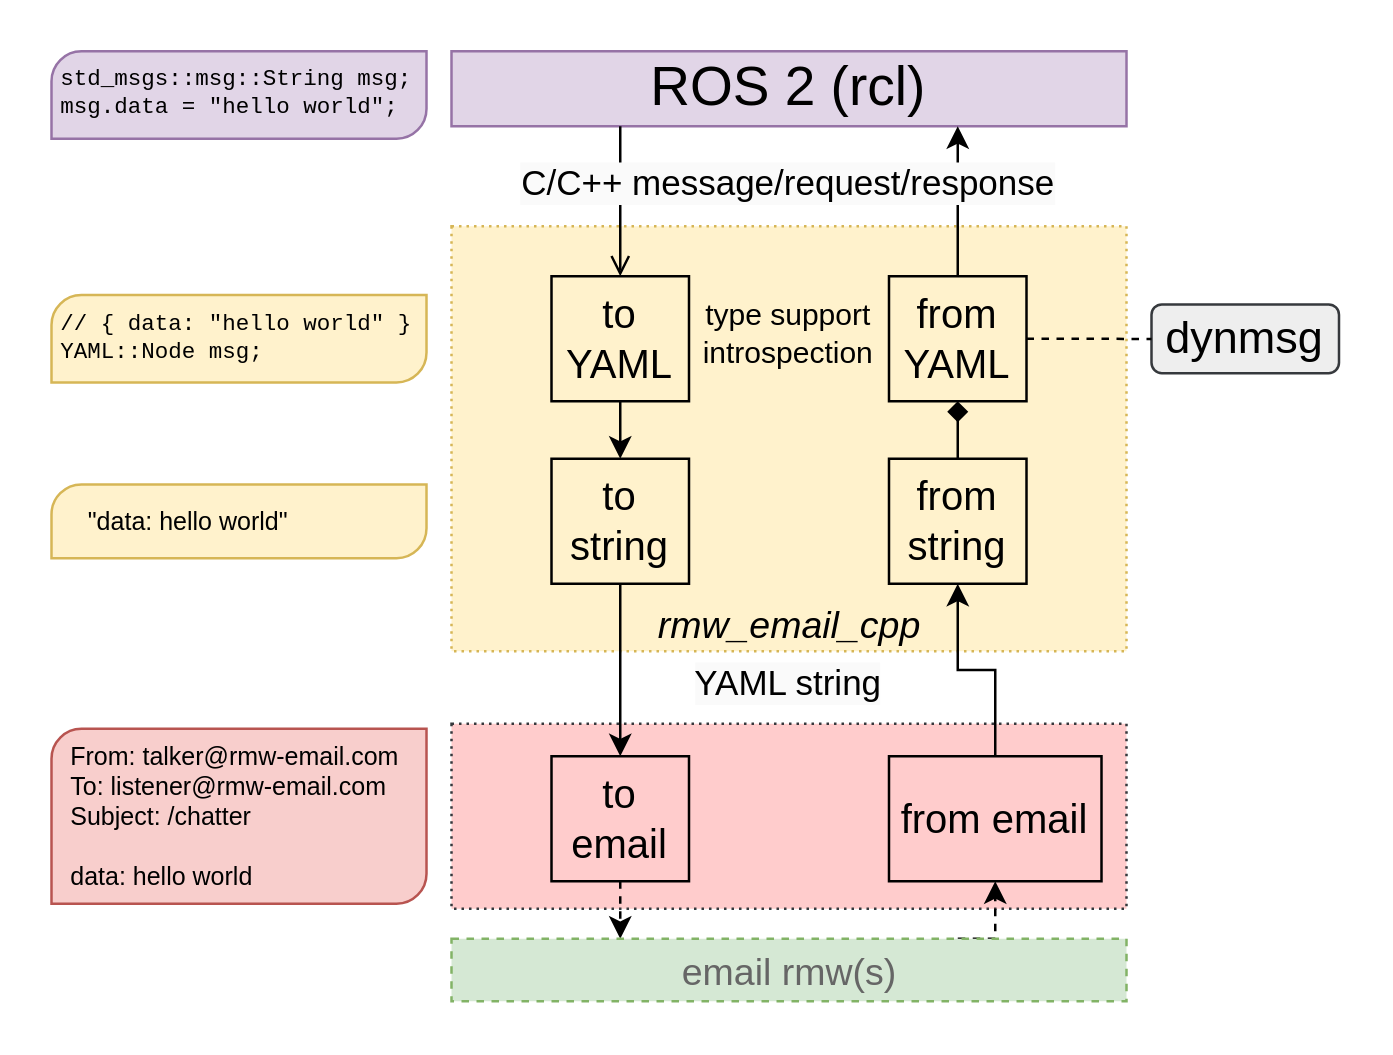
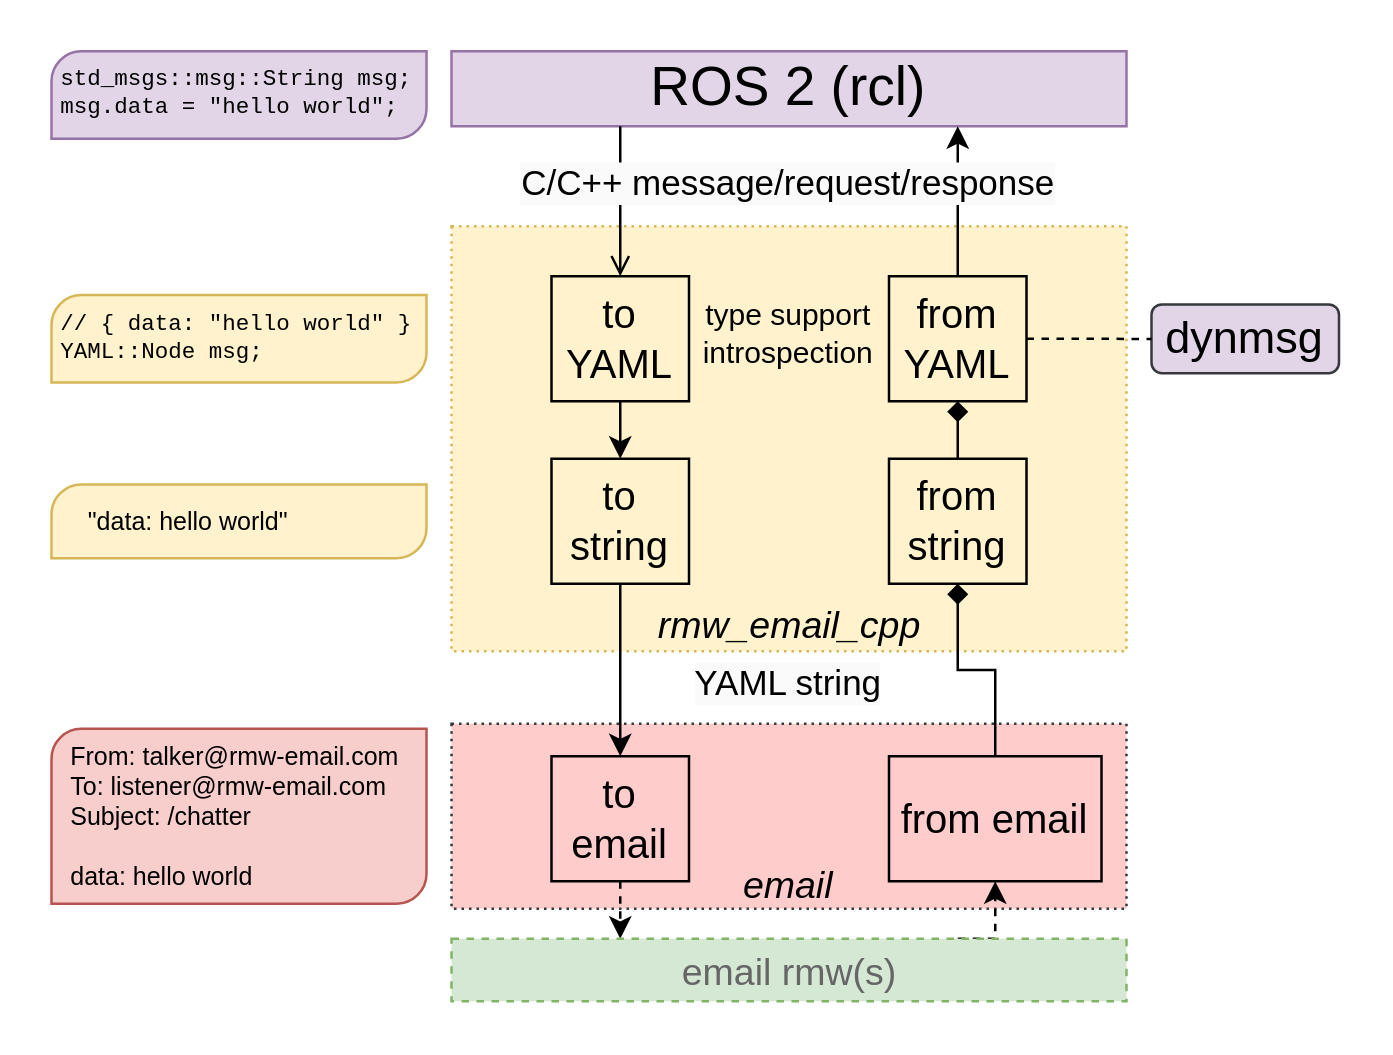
  <mxCell id="0" />
  <mxCell id="1" parent="0" />
  <mxCell id="2" value="&lt;font style=&quot;font-size: 22px&quot;&gt;ROS 2 (rcl)&lt;/font&gt;" style="whiteSpace=wrap;html=1;fillColor=#e1d5e7;fontSize=22;strokeColor=#9673a6;fontStyle=0;rounded=0;" parent="1" vertex="1"><mxGeometry x="180" y="20" width="270" height="30" as="geometry" /></mxCell>
  <mxCell id="3" value="" style="rounded=0;whiteSpace=wrap;html=1;fillColor=#fff2cc;fontFamily=Helvetica;fontSize=16;dashed=1;dashPattern=1 2;strokeColor=#d6b656;" parent="1" vertex="1"><mxGeometry x="180" y="90" width="270" height="170" as="geometry" /></mxCell>
- <mxCell id="4" value="dynmsg" style="rounded=1;whiteSpace=wrap;html=1;fontFamily=Helvetica;fontSize=18;fillColor=#eeeeee;strokeColor=#36393d;" parent="1" vertex="1"><mxGeometry x="460" y="121.25" width="75" height="27.5" as="geometry" /></mxCell>
+ <mxCell id="4" value="dynmsg" style="rounded=1;whiteSpace=wrap;html=1;fontFamily=Helvetica;fontSize=18;fillColor=#e1d5e7;strokeColor=#36393d;" parent="1" vertex="1"><mxGeometry x="460" y="121.25" width="75" height="27.5" as="geometry" /></mxCell>
  <mxCell id="5" value="" style="rounded=0;whiteSpace=wrap;html=1;fontSize=20;fillColor=#ffcccc;dashed=1;dashPattern=1 2;strokeColor=#36393d;" parent="1" vertex="1"><mxGeometry x="180" y="289" width="270" height="74" as="geometry" /></mxCell>
  <mxCell id="6" style="edgeStyle=orthogonalEdgeStyle;rounded=0;orthogonalLoop=1;jettySize=auto;html=1;entryX=0.5;entryY=0;entryDx=0;entryDy=0;fontFamily=Helvetica;fontSize=18;endArrow=classic;endFill=1;" parent="1" source="7" target="10" edge="1"><mxGeometry relative="1" as="geometry" /></mxCell>
  <mxCell id="7" value="to&lt;br style=&quot;font-size: 16px;&quot;&gt;YAML" style="rounded=0;whiteSpace=wrap;html=1;fontFamily=Helvetica;fontSize=16;strokeColor=#000000;fillColor=none;" parent="1" vertex="1"><mxGeometry x="220" y="110" width="55" height="50" as="geometry" /></mxCell>
  <mxCell id="8" style="edgeStyle=orthogonalEdgeStyle;rounded=0;orthogonalLoop=1;jettySize=auto;html=1;exitX=1;exitY=0.5;exitDx=0;exitDy=0;fontFamily=Helvetica;fontSize=18;endArrow=none;endFill=0;dashed=1;" parent="1" source="9" target="4" edge="1"><mxGeometry relative="1" as="geometry" /></mxCell>
  <mxCell id="9" value="from&lt;br style=&quot;font-size: 16px;&quot;&gt;YAML" style="rounded=0;whiteSpace=wrap;html=1;fontFamily=Helvetica;fontSize=16;strokeColor=#000000;fillColor=none;" parent="1" vertex="1"><mxGeometry x="355" y="110" width="55" height="50" as="geometry" /></mxCell>
  <mxCell id="10" value="to&lt;br style=&quot;font-size: 16px;&quot;&gt;string" style="rounded=0;whiteSpace=wrap;html=1;fontFamily=Helvetica;fontSize=16;strokeColor=#000000;fillColor=none;" parent="1" vertex="1"><mxGeometry x="220" y="183" width="55" height="50" as="geometry" /></mxCell>
  <mxCell id="11" style="edgeStyle=orthogonalEdgeStyle;rounded=0;orthogonalLoop=1;jettySize=auto;html=1;entryX=0.5;entryY=1;entryDx=0;entryDy=0;fontFamily=Helvetica;fontSize=18;endArrow=diamond;endFill=1;" parent="1" source="12" target="9" edge="1"><mxGeometry relative="1" as="geometry" /></mxCell>
  <mxCell id="12" value="from&lt;br style=&quot;font-size: 16px;&quot;&gt;string" style="rounded=0;whiteSpace=wrap;html=1;fontFamily=Helvetica;fontSize=16;strokeColor=#000000;fillColor=none;" parent="1" vertex="1"><mxGeometry x="355" y="183" width="55" height="50" as="geometry" /></mxCell>
  <mxCell id="13" value="" style="group;fillColor=none;absoluteArcSize=0;fontFamily=Helvetica;" parent="1" vertex="1" connectable="0"><mxGeometry x="20" y="20" width="150" height="35" as="geometry" /></mxCell>
  <mxCell id="14" value="" style="verticalLabelPosition=bottom;verticalAlign=top;html=1;shape=mxgraph.basic.diag_round_rect;dx=6;fillColor=#e1d5e7;strokeColor=#9673a6;" parent="13" vertex="1"><mxGeometry width="150" height="35" as="geometry" /></mxCell>
  <mxCell id="15" value="&lt;font style=&quot;font-size: 9px;&quot;&gt;std_msgs::msg::String msg;&lt;br style=&quot;font-size: 9px;&quot;&gt;msg.data = &quot;hello world&quot;;&lt;/font&gt;" style="text;html=1;align=left;verticalAlign=middle;whiteSpace=wrap;rounded=0;fontFamily=Courier New;fontSize=9;" parent="13" vertex="1"><mxGeometry x="2" y="5.83" width="150" height="23.33" as="geometry" /></mxCell>
  <mxCell id="16" value="" style="group;align=left;" parent="1" vertex="1" connectable="0"><mxGeometry x="20" y="117.5" width="150" height="35" as="geometry" /></mxCell>
  <mxCell id="17" value="" style="verticalLabelPosition=bottom;verticalAlign=top;html=1;shape=mxgraph.basic.diag_round_rect;dx=6;fillColor=#fff2cc;strokeColor=#d6b656;" parent="16" vertex="1"><mxGeometry width="150" height="35" as="geometry" /></mxCell>
  <mxCell id="18" value="&lt;font style=&quot;font-size: 9px;&quot;&gt;// { data: &quot;hello world&quot; }&lt;br style=&quot;font-size: 9px;&quot;&gt;YAML::Node msg;&lt;/font&gt;" style="text;html=1;strokeColor=none;fillColor=none;align=left;verticalAlign=middle;whiteSpace=wrap;rounded=0;fontFamily=Courier New;fontSize=9;" parent="16" vertex="1"><mxGeometry x="2" y="5.83" width="150" height="23.33" as="geometry" /></mxCell>
  <mxCell id="19" value="" style="group;align=left;" parent="1" vertex="1" connectable="0"><mxGeometry x="20" y="193.25" width="150" height="29.5" as="geometry" /></mxCell>
  <mxCell id="20" value="" style="verticalLabelPosition=bottom;verticalAlign=top;html=1;shape=mxgraph.basic.diag_round_rect;dx=6;fillColor=#fff2cc;strokeColor=#d6b656;" parent="19" vertex="1"><mxGeometry width="150" height="29.5" as="geometry" /></mxCell>
  <mxCell id="21" value="&lt;font style=&quot;font-size: 10px&quot;&gt;&quot;data: hello world&quot;&lt;/font&gt;" style="text;html=1;strokeColor=none;fillColor=none;align=left;verticalAlign=middle;whiteSpace=wrap;rounded=0;" parent="19" vertex="1"><mxGeometry x="12.5" y="4.917" width="125" height="19.667" as="geometry" /></mxCell>
  <mxCell id="22" style="edgeStyle=orthogonalEdgeStyle;rounded=0;orthogonalLoop=1;jettySize=auto;html=1;exitX=0.5;exitY=1;exitDx=0;exitDy=0;entryX=0.25;entryY=0;entryDx=0;entryDy=0;fontSize=14;dashed=1;" parent="1" source="23" target="31" edge="1"><mxGeometry relative="1" as="geometry" /></mxCell>
  <mxCell id="23" value="to email" style="rounded=0;whiteSpace=wrap;html=1;fontFamily=Helvetica;fontSize=16;strokeColor=#000000;fillColor=none;" parent="1" vertex="1"><mxGeometry x="220" y="302" width="55" height="50" as="geometry" /></mxCell>
  <mxCell id="24" value="from email" style="rounded=0;whiteSpace=wrap;html=1;fontFamily=Helvetica;fontSize=16;strokeColor=#000000;fillColor=none;" parent="1" vertex="1"><mxGeometry x="355" y="302" width="85" height="50" as="geometry" /></mxCell>
  <mxCell id="25" value="" style="group;align=left;" parent="1" vertex="1" connectable="0"><mxGeometry x="20" y="291" width="150" height="70" as="geometry" /></mxCell>
  <mxCell id="26" value="" style="verticalLabelPosition=bottom;verticalAlign=top;html=1;shape=mxgraph.basic.diag_round_rect;dx=6;fillColor=#f8cecc;strokeColor=#b85450;" parent="25" vertex="1"><mxGeometry width="150" height="70" as="geometry" /></mxCell>
  <mxCell id="27" value="&lt;div style=&quot;font-size: 10px&quot;&gt;&lt;font style=&quot;font-size: 10px&quot;&gt;From: talker@rmw-email.com&lt;/font&gt;&lt;/div&gt;&lt;div style=&quot;font-size: 10px&quot;&gt;&lt;font style=&quot;font-size: 10px&quot;&gt;To: listener@rmw-email.com&lt;/font&gt;&lt;/div&gt;&lt;div style=&quot;font-size: 10px&quot;&gt;&lt;font style=&quot;font-size: 10px&quot;&gt;Subject: /chatter&lt;/font&gt;&lt;/div&gt;&lt;div style=&quot;font-size: 10px&quot;&gt;&lt;font style=&quot;font-size: 10px&quot;&gt;&lt;br&gt;&lt;/font&gt;&lt;/div&gt;&lt;div style=&quot;font-size: 10px&quot;&gt;&lt;font style=&quot;font-size: 10px&quot;&gt;data: hello world&lt;/font&gt;&lt;/div&gt;" style="text;html=1;strokeColor=none;fillColor=none;align=left;verticalAlign=middle;whiteSpace=wrap;rounded=0;" parent="25" vertex="1"><mxGeometry x="6.25" y="11.67" width="137.5" height="46.67" as="geometry" /></mxCell>
  <mxCell id="28" style="edgeStyle=orthogonalEdgeStyle;rounded=0;orthogonalLoop=1;jettySize=auto;html=1;exitX=0.5;exitY=1;exitDx=0;exitDy=0;entryX=0.5;entryY=0;entryDx=0;entryDy=0;fontFamily=Helvetica;fontSize=18;" parent="1" source="10" target="23" edge="1"><mxGeometry relative="1" as="geometry" /></mxCell>
- <mxCell id="29" style="edgeStyle=orthogonalEdgeStyle;rounded=0;orthogonalLoop=1;jettySize=auto;html=1;exitX=0.5;exitY=0;exitDx=0;exitDy=0;entryX=0.5;entryY=1;entryDx=0;entryDy=0;fontFamily=Helvetica;fontSize=18;" parent="1" source="24" target="12" edge="1"><mxGeometry relative="1" as="geometry" /></mxCell>
+ <mxCell id="29" style="edgeStyle=orthogonalEdgeStyle;rounded=0;orthogonalLoop=1;jettySize=auto;html=1;exitX=0.5;exitY=0;exitDx=0;exitDy=0;entryX=0.5;entryY=1;entryDx=0;entryDy=0;fontFamily=Helvetica;fontSize=18;endArrow=diamond;" parent="1" source="24" target="12" edge="1"><mxGeometry relative="1" as="geometry" /></mxCell>
  <mxCell id="30" style="edgeStyle=orthogonalEdgeStyle;rounded=0;orthogonalLoop=1;jettySize=auto;html=1;exitX=0.75;exitY=0;exitDx=0;exitDy=0;entryX=0.5;entryY=1;entryDx=0;entryDy=0;fontSize=14;dashed=1;" parent="1" source="31" target="24" edge="1"><mxGeometry relative="1" as="geometry" /></mxCell>
  <mxCell id="31" value="" style="rounded=0;whiteSpace=wrap;html=1;fontSize=20;fillColor=#d5e8d4;dashed=1;strokeColor=#82b366;align=center;" parent="1" vertex="1"><mxGeometry x="180" y="375" width="270" height="25" as="geometry" /></mxCell>
  <mxCell id="32" style="edgeStyle=orthogonalEdgeStyle;rounded=0;orthogonalLoop=1;jettySize=auto;html=1;exitX=0.5;exitY=0;exitDx=0;exitDy=0;entryX=0.75;entryY=1;entryDx=0;entryDy=0;fontFamily=Helvetica;fontSize=18;" parent="1" source="9" target="2" edge="1"><mxGeometry relative="1" as="geometry" /></mxCell>
  <mxCell id="33" value="" style="edgeStyle=orthogonalEdgeStyle;rounded=0;orthogonalLoop=1;jettySize=auto;html=1;exitX=0.25;exitY=1;exitDx=0;exitDy=0;entryX=0.5;entryY=0;entryDx=0;entryDy=0;fontFamily=Helvetica;fontSize=14;endArrow=open;" parent="1" source="2" target="7" edge="1"><mxGeometry x="-0.159" y="68" relative="1" as="geometry"><mxPoint as="offset" /></mxGeometry></mxCell>
  <mxCell id="34" value="&lt;font style=&quot;font-size: 12px&quot;&gt;type support&lt;br style=&quot;font-size: 12px&quot;&gt;introspection&lt;/font&gt;" style="text;html=1;strokeColor=none;fillColor=none;align=center;verticalAlign=middle;whiteSpace=wrap;rounded=0;fontSize=12;" parent="1" vertex="1"><mxGeometry x="275" y="113.25" width="80" height="40" as="geometry" /></mxCell>
  <mxCell id="35" value="YAML string" style="text;html=1;strokeColor=none;fillColor=none;align=center;verticalAlign=middle;whiteSpace=wrap;rounded=0;fontSize=14;labelBackgroundColor=#FAFAFA;" parent="1" vertex="1"><mxGeometry x="270" y="263" width="90" height="20" as="geometry" /></mxCell>
  <mxCell id="36" value="&lt;span style=&quot;font-size: 14px;&quot;&gt;C/C++ message/request/response&lt;/span&gt;" style="text;html=1;strokeColor=none;fillColor=none;align=center;verticalAlign=middle;whiteSpace=wrap;rounded=0;fontSize=14;labelBackgroundColor=#FAFAFA;" parent="1" vertex="1"><mxGeometry x="200" y="63" width="230" height="20" as="geometry" /></mxCell>
  <mxCell id="37" value="&lt;span style=&quot;font-size: 15px&quot;&gt;&lt;i&gt;rmw_email_cpp&lt;/i&gt;&lt;/span&gt;" style="text;html=1;strokeColor=none;fillColor=none;align=center;verticalAlign=middle;whiteSpace=wrap;rounded=0;fontSize=15;labelBackgroundColor=none;" parent="1" vertex="1"><mxGeometry x="257.5" y="239" width="115" height="20" as="geometry" /></mxCell>
+ <mxCell id="38" value="&lt;span style=&quot;font-size: 15px;&quot;&gt;email&lt;/span&gt;" style="text;html=1;strokeColor=none;fillColor=none;align=center;verticalAlign=middle;whiteSpace=wrap;rounded=0;fontSize=15;labelBackgroundColor=none;fontStyle=2" parent="1" vertex="1"><mxGeometry x="285" y="343" width="60" height="20" as="geometry" /></mxCell>
  <mxCell id="39" value="&lt;span style=&quot;font-size: 15px;&quot;&gt;email rmw(s)&lt;/span&gt;" style="text;html=1;strokeColor=none;fillColor=none;align=center;verticalAlign=middle;whiteSpace=wrap;rounded=0;fontSize=15;labelBackgroundColor=none;fontStyle=0;fontColor=#666666;" parent="1" vertex="1"><mxGeometry x="252.5" y="377.5" width="125" height="20" as="geometry" /></mxCell>
